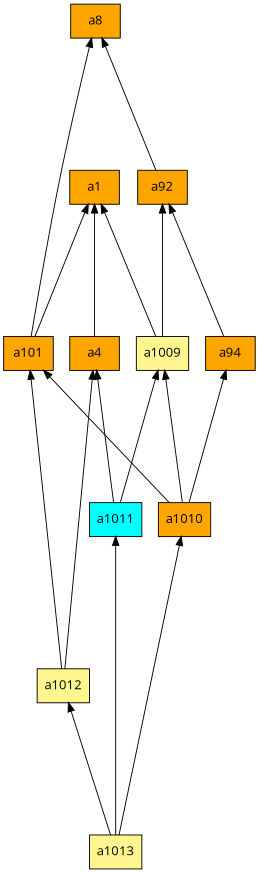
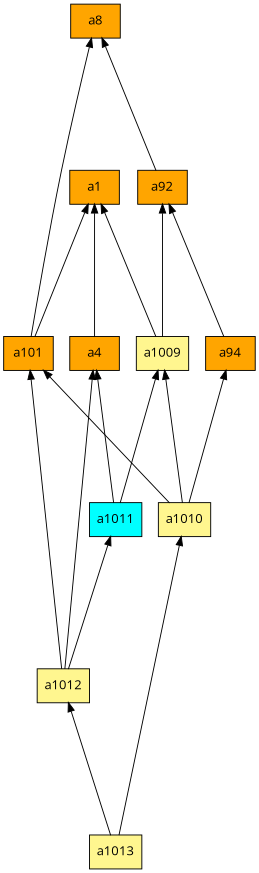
  digraph {
    fontname="Open Sans"
    rankdir=BT
    ranksep=2.0
    node [fillcolor=orange fontname="Open Sans" shape=record style=filled]
    edge [fontname="Open Sans"]
    n1 [fillcolor=khaki1 label="{a1009}"]
    n2 [label="{a92}"]
    n3 [label="{a1}"]
    n4 [label="{a8}"]
    n5 [fillcolor=cyan label="{a1011}"]
    n6 [label="{a4}"]
    n7 [fillcolor=khaki1 label="{a1012}"]
    n8 [label="{a101}"]
    n9 [fillcolor=khaki1 label="{a1013}"]
-   n10 [label="{a1010}"]
+   n10 [fillcolor=khaki1 label="{a1010}"]
    n11 [label="{a94}"]
    n1 -> n2
    n1 -> n3
    n2 -> n4
    n5 -> n1
    n5 -> n6
    n6 -> n3
    n7 -> n6
    n7 -> n8
    n8 -> n3
    n8 -> n4
-   n9 -> n5
+   n7 -> n5
    n9 -> n7
    n9 -> n10
    n10 -> n1
    n10 -> n8
    n10 -> n11
    n11 -> n2
  }
